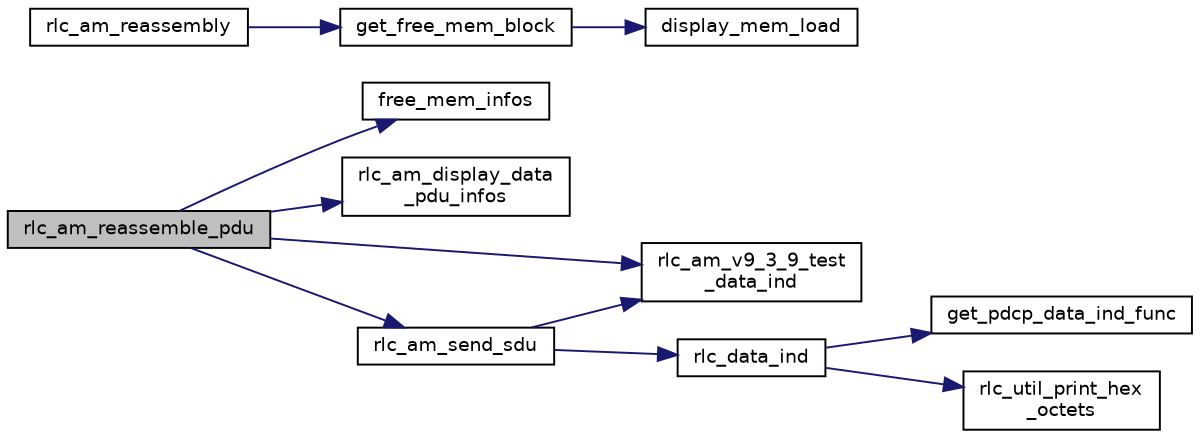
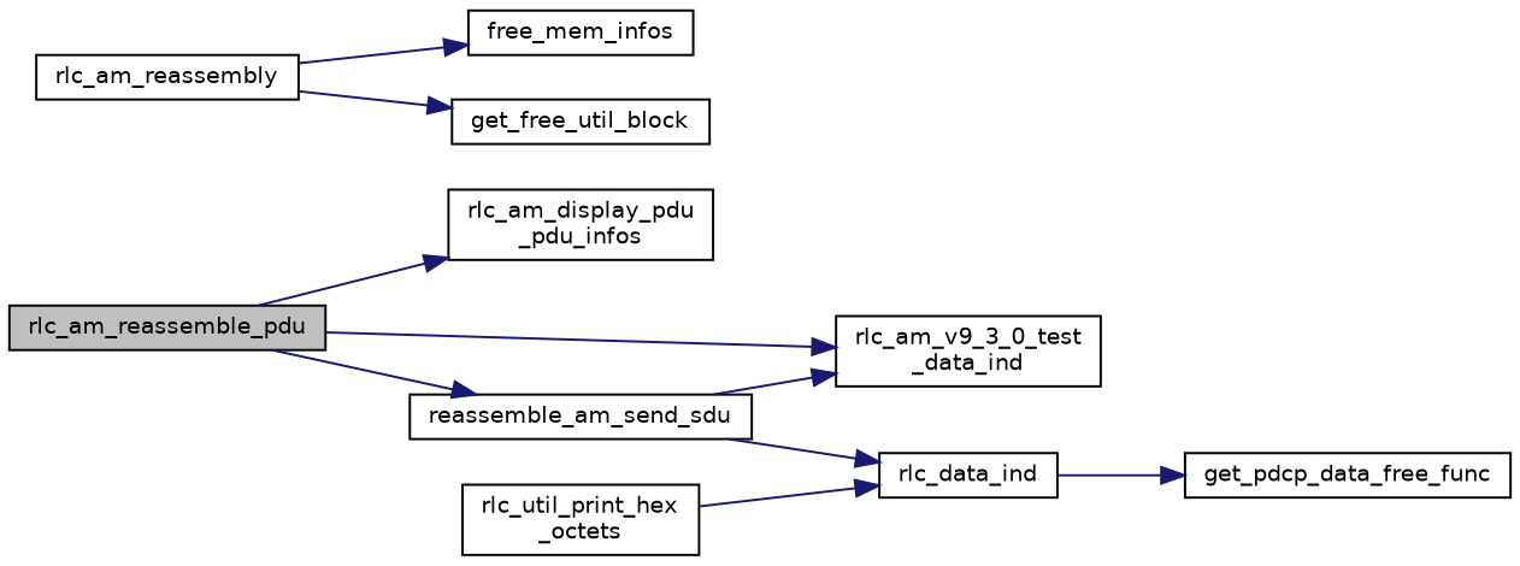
  digraph {
    rankdir=LR
    node [color=black fillcolor=white fontname=Helvetica fontsize=10 shape=record style=filled]
    edge [color=midnightblue fontname=Helvetica fontsize=10 labelfontname=Helvetica labelfontsize=10 style=solid]
    n1 [fillcolor=grey75 fontcolor=black height=0.2 label=rlc_am_reassemble_pdu width=0.4]
    n2 [height=0.2 label=free_mem_infos width=0.4]
-   n3 [height=0.2 label="rlc_am_display_data\l_pdu_infos" width=0.4]
-   n4 [height=0.2 label=rlc_am_send_sdu width=0.4]
-   n5 [height=0.2 label="rlc_am_v9_3_9_test\l_data_ind" width=0.4]
+   n3 [height=0.2 label="rlc_am_display_pdu\l_pdu_infos" width=0.4]
+   n4 [height=0.2 label=reassemble_am_send_sdu width=0.4]
+   n5 [height=0.2 label="rlc_am_v9_3_0_test\l_data_ind" width=0.4]
    n6 [height=0.2 label=rlc_am_reassembly width=0.4]
-   n7 [height=0.2 label=get_free_mem_block width=0.4]
+   n7 [height=0.2 label=get_free_util_block width=0.4]
    n8 [height=0.2 label=rlc_data_ind width=0.4]
-   n9 [height=0.2 label=display_mem_load width=0.4]
-   n10 [height=0.2 label=get_pdcp_data_ind_func width=0.4]
+   n10 [height=0.2 label=get_pdcp_data_free_func width=0.4]
    n11 [height=0.2 label="rlc_util_print_hex\l_octets" width=0.4]
-   n1 -> n2
+   n6 -> n2
    n1 -> n3
    n1 -> n4
    n1 -> n5
    n4 -> n5
    n4 -> n8
    n6 -> n7
-   n7 -> n9
    n8 -> n10
-   n8 -> n11
+   n11 -> n8
  }
